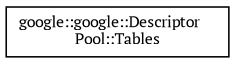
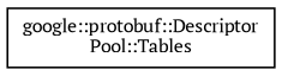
  digraph {
    rankdir=LR
    fontname="PT Serif"
-   n1 [color=black fillcolor=white fontname="PT Serif" fontsize=10 height=0.2 label="google::google::Descriptor\lPool::Tables" shape=record style=filled width=0.4]
+   n1 [color=black fillcolor=white fontname="PT Serif" fontsize=10 height=0.2 label="google::protobuf::Descriptor\lPool::Tables" shape=record style=filled width=0.4]
  }
